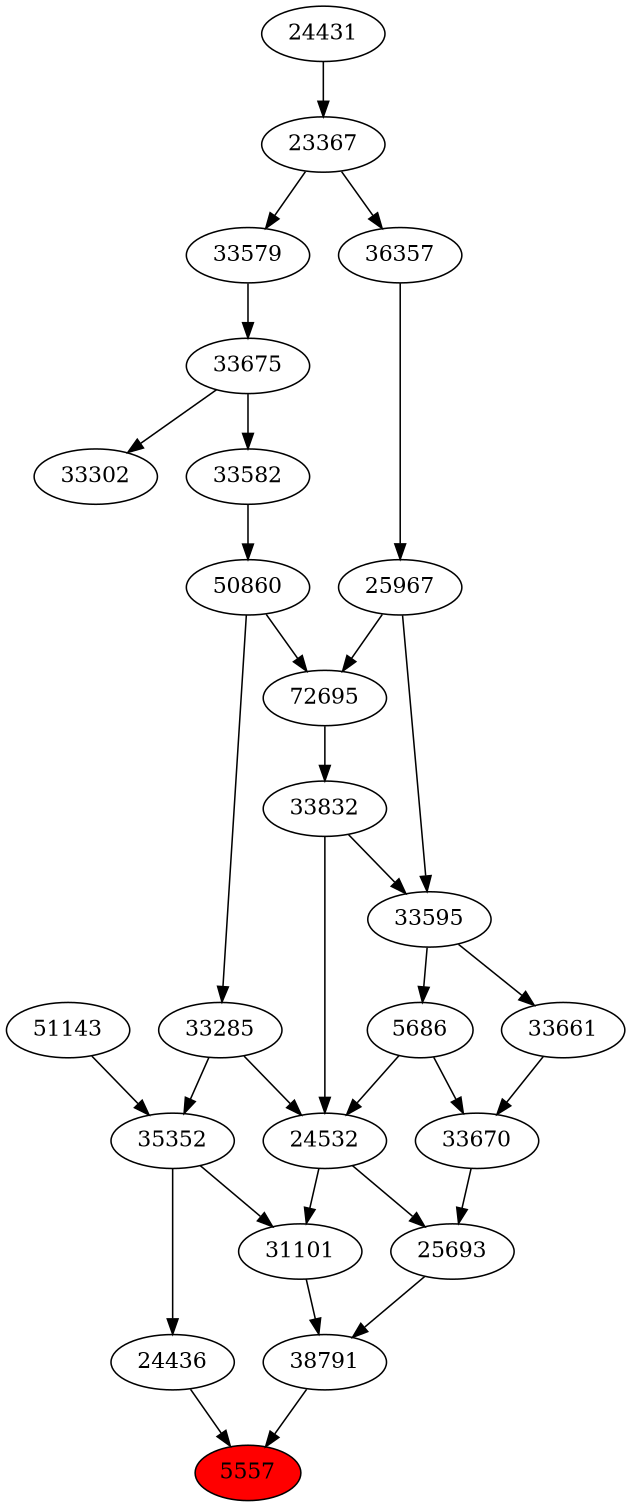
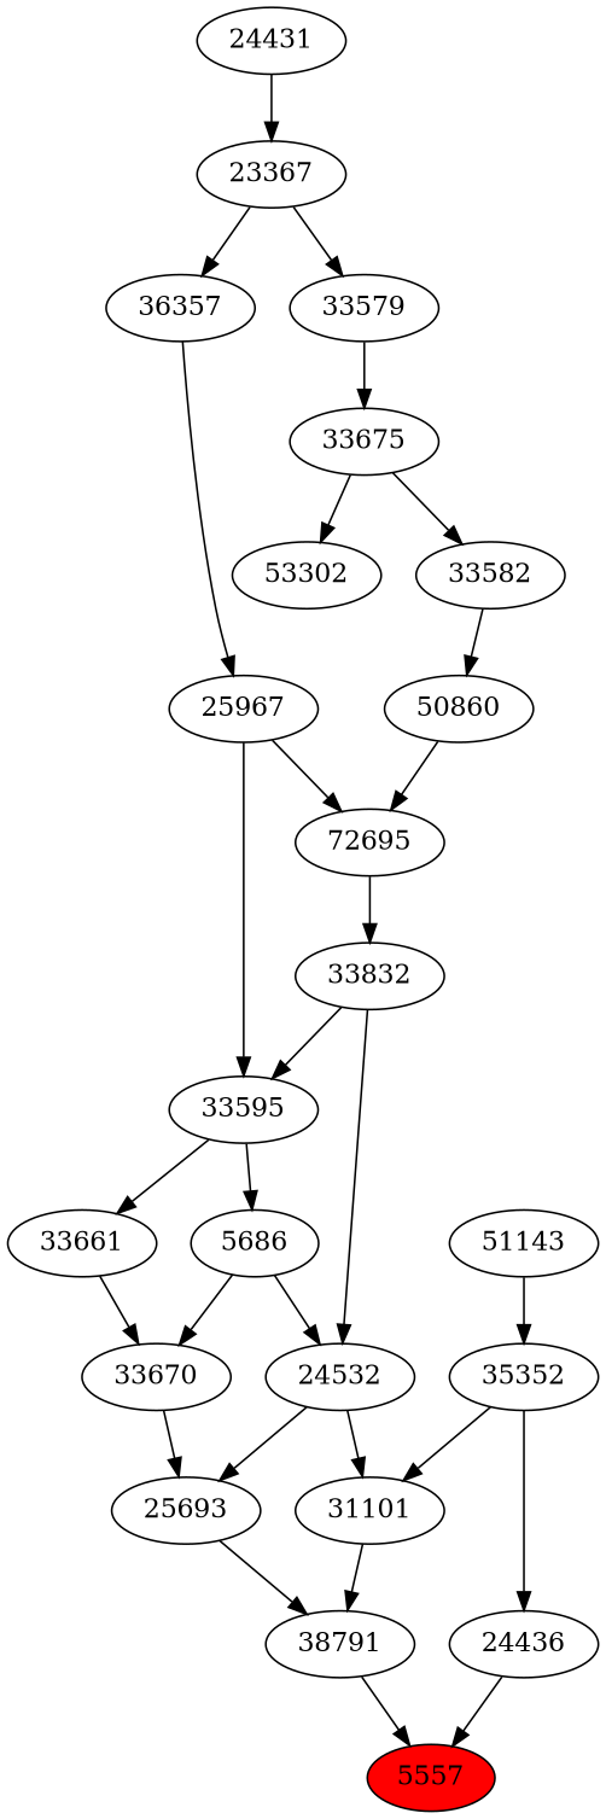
  strict digraph {
    n1 [fillcolor=red label=5557 style=filled]
    n2 [label=24436]
    n3 [label=38791]
    n4 [label=35352]
    n5 [label=31101]
    n6 [label=25693]
-   n7 [label=33285]
    n8 [label=24532]
    n9 [label=51143]
    n10 [label=33670]
    n11 [label=50860]
    n12 [label=72695]
    n13 [label=33832]
-   n14 [label=33302]
+   n14 [label=53302]
    n15 [label=5686]
    n16 [label=33595]
    n17 [label=33661]
    n18 [label=33582]
    n19 [label=33675]
    n20 [label=33579]
    n21 [label=25967]
    n22 [label=23367]
    n23 [label=36357]
    n24 [label=24431]
    n2 -> n1
    n3 -> n1
    n4 -> n2
    n4 -> n5
    n5 -> n3
    n6 -> n3
-   n7 -> n4
-   n7 -> n8
    n8 -> n5
    n8 -> n6
    n9 -> n4
    n10 -> n6
-   n11 -> n7
    n11 -> n12
    n12 -> n13
    n13 -> n8
    n13 -> n16
    n15 -> n8
    n15 -> n10
    n16 -> n15
    n16 -> n17
    n17 -> n10
    n18 -> n11
    n19 -> n14
    n19 -> n18
    n20 -> n19
    n21 -> n12
    n21 -> n16
    n22 -> n20
    n22 -> n23
    n23 -> n21
    n24 -> n22
  }
